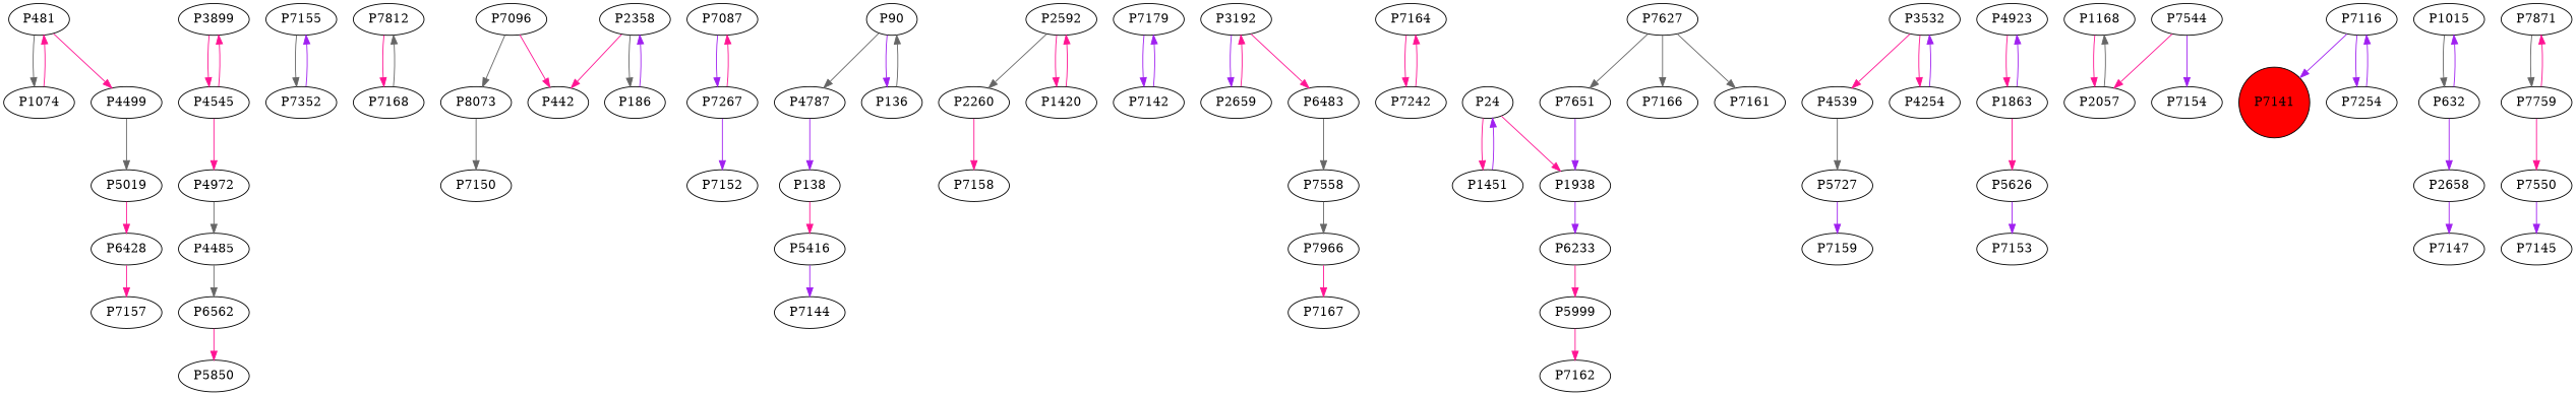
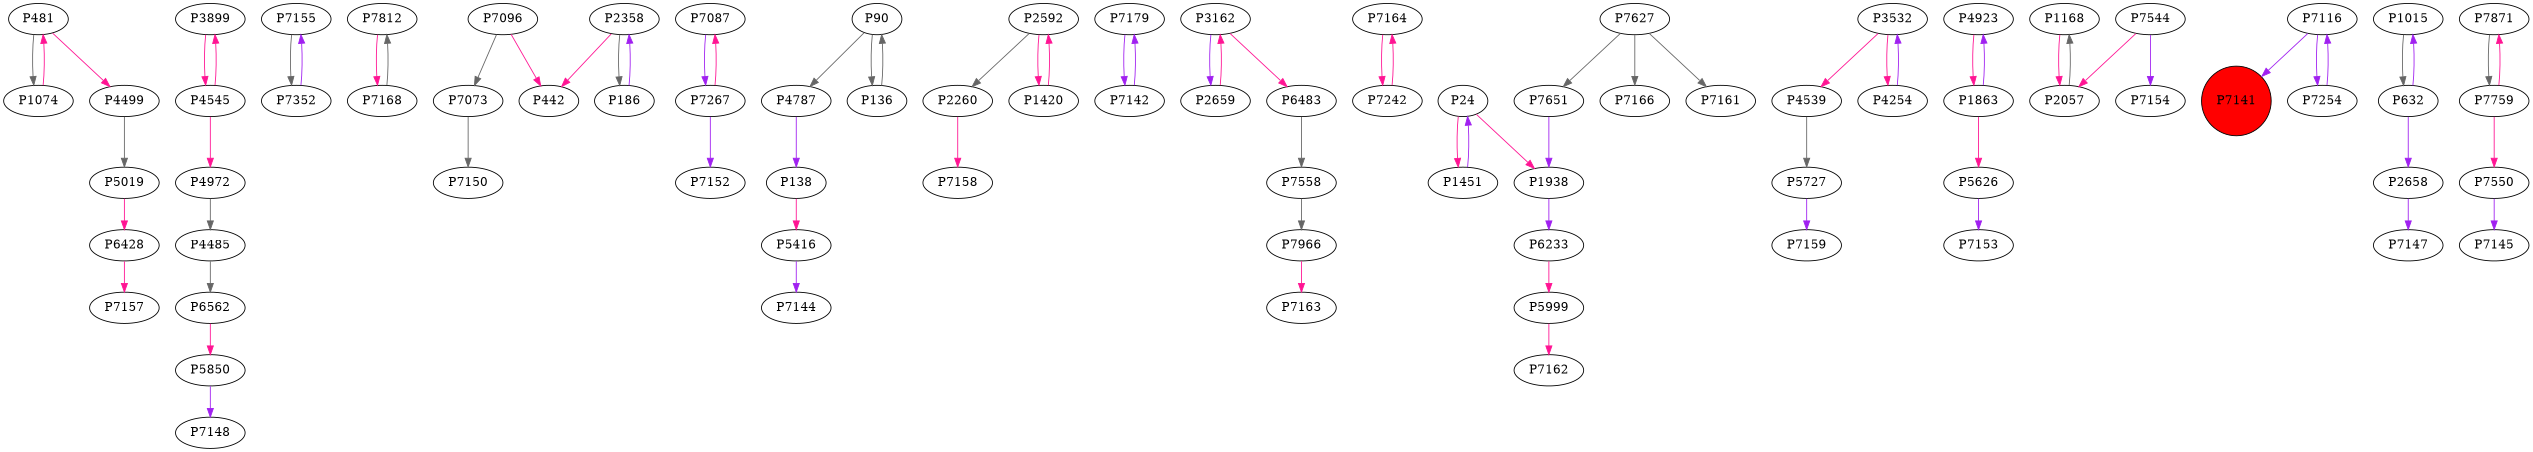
  digraph {
    edge [color=deeppink]
    P5019
    P6428
    P7157
    P3899
    P4545
    P4972
    P4485
    P7155
    P7352
    P1074
    P481
    P4499
    P7812
    P7168
    P7096
-   P7073 [label=P8073]
+   P7073
    P442
    P7150
    P7087
    P7267
    P7152
    P4787
    P138
    P5416
    P7144
    P2358
    P186
    P2260
    P7158
    P7179
    P7142
-   P3162 [label=P3192]
+   P3162
    P2659
    P6483
    P7558
    P7164
    P7242
    P24
    P1451
    P1938
    P6233
    P7627
    P7651
    P7166
    P7161
    P3532
    P4539
    P4254
    P5727
    P7159
    P4923
    P1863
    P5626
    P7153
    P6562
    P5850
+   P7148
    P1168
    P2057
    P7544
    P7154
    P7141 [fillcolor=red shape=circle style=filled]
    P7116
    P7254
    P5999
    P7966
    P2592
    P1420
    P7162
-   P7163 [label=P7167]
+   P7163
    P1015
    P632
    P2658
    P7147
    P7871
    P7759
    P7550
    P7145
    P90
    P136
    P5019 -> P6428
    P6428 -> P7157
    P3899 -> P4545
    P4545 -> P3899
    P4545 -> P4972
    P4972 -> P4485 [color=gray40]
    P4485 -> P6562 [color=gray40]
    P7155 -> P7352 [color=gray40]
    P7352 -> P7155 [color=purple]
    P1074 -> P481
    P481 -> P1074 [color=gray40]
    P481 -> P4499
    P4499 -> P5019 [color=gray40]
    P7812 -> P7168
    P7168 -> P7812 [color=gray40]
    P7096 -> P7073 [color=gray40]
    P7096 -> P442
    P7073 -> P7150 [color=gray40]
    P7087 -> P7267 [color=purple]
    P7267 -> P7087
    P7267 -> P7152 [color=purple]
    P4787 -> P138 [color=purple]
    P138 -> P5416
    P5416 -> P7144 [color=purple]
    P2358 -> P442
    P2358 -> P186 [color=gray40]
    P186 -> P2358 [color=purple]
    P2260 -> P7158
    P7179 -> P7142 [color=purple]
    P7142 -> P7179 [color=purple]
    P3162 -> P2659 [color=purple]
    P3162 -> P6483
    P2659 -> P3162
    P6483 -> P7558 [color=gray40]
    P7558 -> P7966 [color=gray40]
    P7164 -> P7242
    P7242 -> P7164
    P24 -> P1451
    P24 -> P1938
    P1451 -> P24 [color=purple]
    P1938 -> P6233 [color=purple]
    P6233 -> P5999
    P7627 -> P7651 [color=gray40]
    P7627 -> P7166 [color=gray40]
    P7627 -> P7161 [color=gray40]
    P7651 -> P1938 [color=purple]
    P3532 -> P4539
    P3532 -> P4254
    P4539 -> P5727 [color=gray40]
    P4254 -> P3532 [color=purple]
    P5727 -> P7159 [color=purple]
    P4923 -> P1863
    P1863 -> P4923 [color=purple]
    P1863 -> P5626
    P5626 -> P7153 [color=purple]
    P6562 -> P5850
+   P5850 -> P7148 [color=purple]
    P1168 -> P2057
    P2057 -> P1168 [color=gray40]
    P7544 -> P2057
    P7544 -> P7154 [color=purple]
    P7116 -> P7141 [color=purple]
    P7116 -> P7254 [color=purple]
    P7254 -> P7116 [color=purple]
    P5999 -> P7162
    P7966 -> P7163
    P2592 -> P2260 [color=gray40]
    P2592 -> P1420
    P1420 -> P2592
    P1015 -> P632 [color=gray40]
    P632 -> P1015 [color=purple]
    P632 -> P2658 [color=purple]
    P2658 -> P7147 [color=purple]
    P7871 -> P7759 [color=gray40]
    P7759 -> P7871
    P7759 -> P7550
    P7550 -> P7145 [color=purple]
    P90 -> P4787 [color=gray40]
-   P90 -> P136 [color=purple]
+   P90 -> P136 [color=gray40]
    P136 -> P90 [color=gray40]
  }
